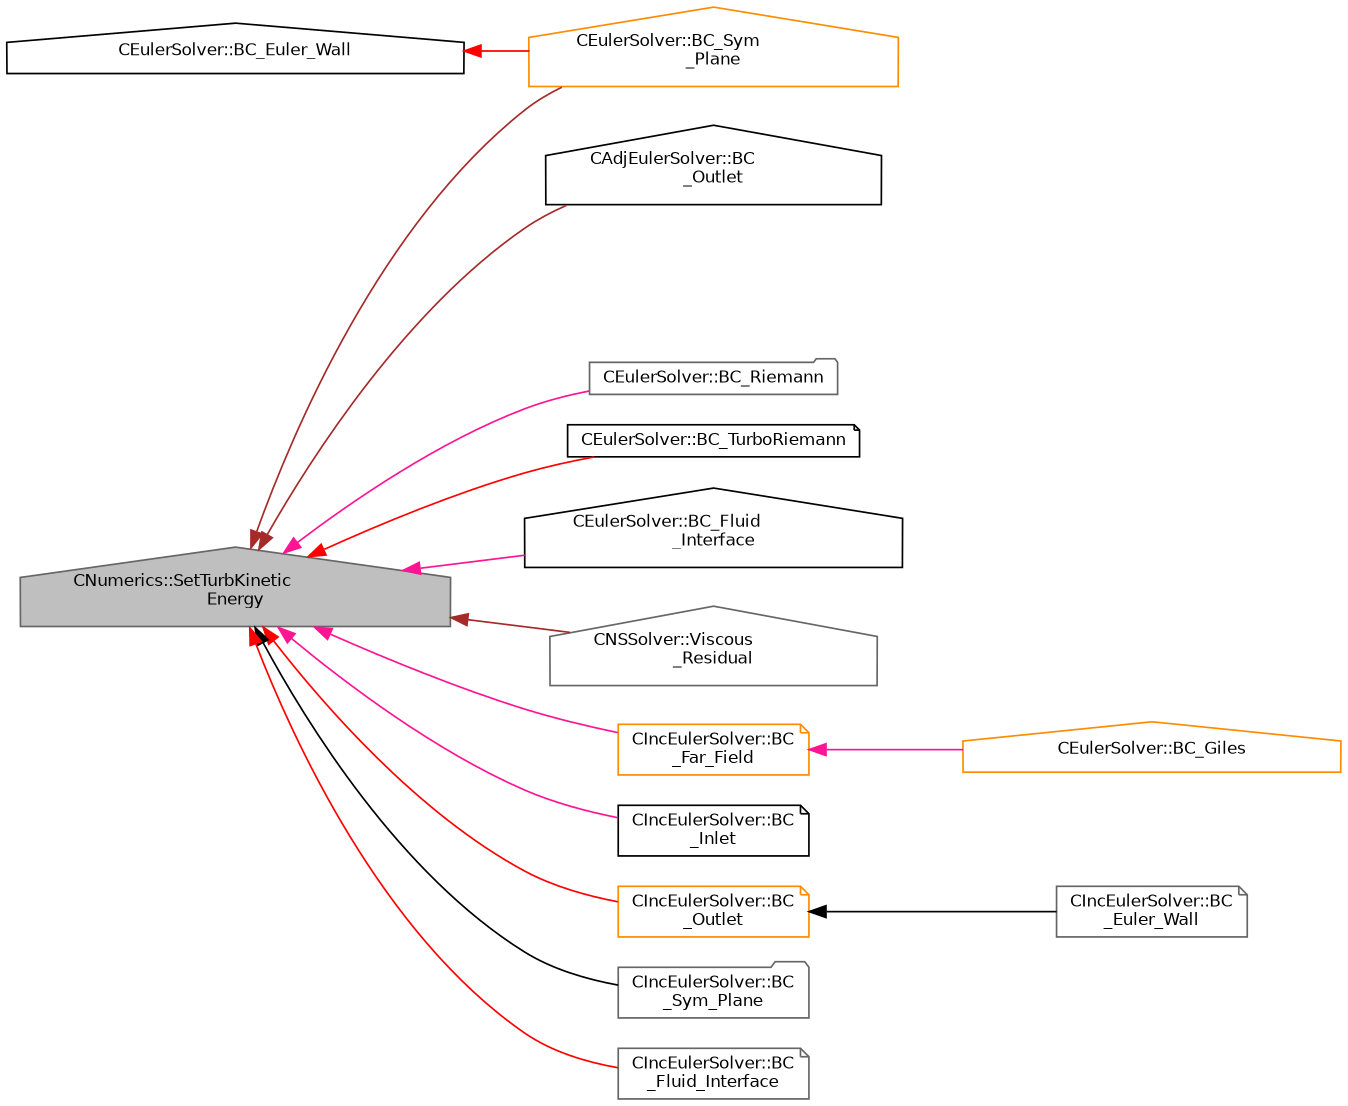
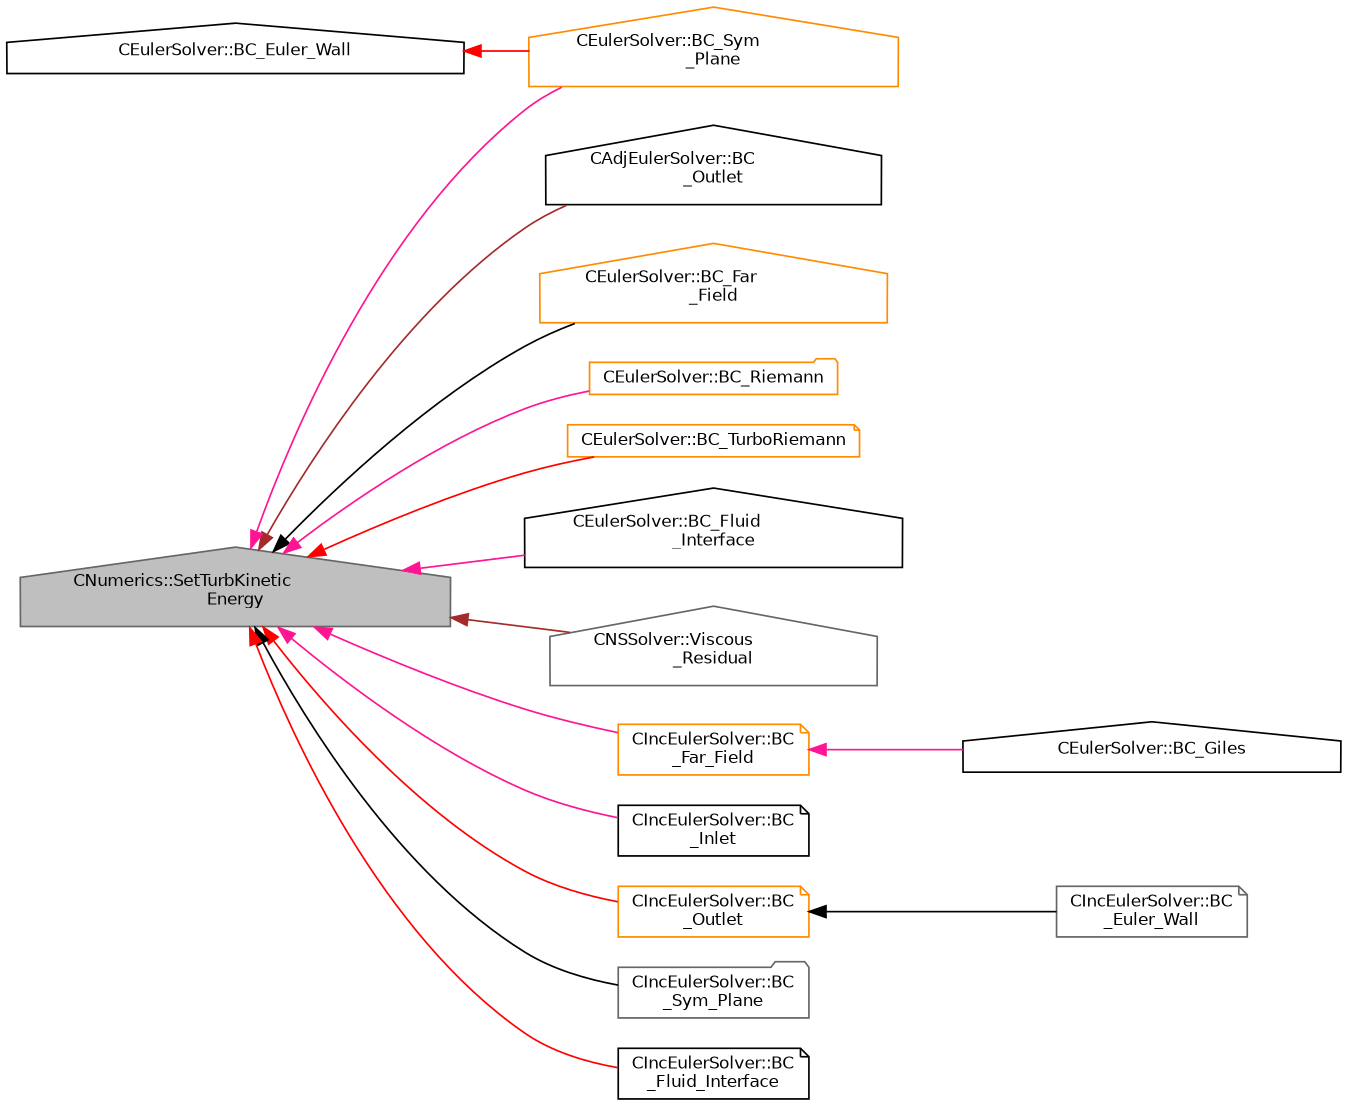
  digraph {
    rankdir=LR
    node [color=gray40 fillcolor=white fontname=Helvetica fontsize=10 shape=house style=filled]
    edge [color=deeppink dir=back fontname=Helvetica fontsize=10 labelfontname=Helvetica labelfontsize=10 style=solid]
    n1 [fillcolor=grey75 fontcolor=black height=0.2 label="CNumerics::SetTurbKinetic\lEnergy" width=0.4]
    n2 [color=black height=0.2 label="CAdjEulerSolver::BC\l_Outlet" width=0.4]
    n3 [color=darkorange height=0.2 label="CEulerSolver::BC_Sym\l_Plane" width=0.4]
-   n5 [height=0.2 label="CEulerSolver::BC_Riemann" shape=folder width=0.4]
-   n6 [color=black height=0.2 label="CEulerSolver::BC_TurboRiemann" shape=note width=0.4]
+   n4 [color=darkorange height=0.2 label="CEulerSolver::BC_Far\l_Field" width=0.4]
+   n5 [color=darkorange height=0.2 label="CEulerSolver::BC_Riemann" shape=folder width=0.4]
+   n6 [color=darkorange height=0.2 label="CEulerSolver::BC_TurboRiemann" shape=note width=0.4]
    n7 [color=black height=0.2 label="CEulerSolver::BC_Fluid\l_Interface" width=0.4]
    n8 [height=0.2 label="CNSSolver::Viscous\l_Residual" width=0.4]
    n9 [color=darkorange height=0.2 label="CIncEulerSolver::BC\l_Far_Field" shape=note width=0.4]
    n10 [color=black height=0.2 label="CIncEulerSolver::BC\l_Inlet" shape=note width=0.4]
    n11 [color=darkorange height=0.2 label="CIncEulerSolver::BC\l_Outlet" shape=note width=0.4]
    n12 [height=0.2 label="CIncEulerSolver::BC\l_Sym_Plane" shape=folder width=0.4]
-   n13 [height=0.2 label="CIncEulerSolver::BC\l_Fluid_Interface" shape=note width=0.4]
-   n14 [color=darkorange height=0.2 label="CEulerSolver::BC_Giles" width=0.4]
+   n13 [color=black height=0.2 label="CIncEulerSolver::BC\l_Fluid_Interface" shape=note width=0.4]
+   n14 [color=black height=0.2 label="CEulerSolver::BC_Giles" width=0.4]
    n15 [height=0.2 label="CIncEulerSolver::BC\l_Euler_Wall" shape=note width=0.4]
    n16 [color=black height=0.2 label="CEulerSolver::BC_Euler_Wall" width=0.4]
    n1 -> n2 [color=brown]
-   n1 -> n3 [color=brown]
+   n1 -> n3
+   n1 -> n4 [color=black]
    n1 -> n5
    n1 -> n6 [color=red]
    n1 -> n7
    n1 -> n8 [color=brown]
    n1 -> n9
    n1 -> n10
    n1 -> n11 [color=red]
    n1 -> n12 [color=black]
    n1 -> n13 [color=red]
    n9 -> n14
    n11 -> n15 [color=black]
    n16 -> n3 [color=red]
  }
